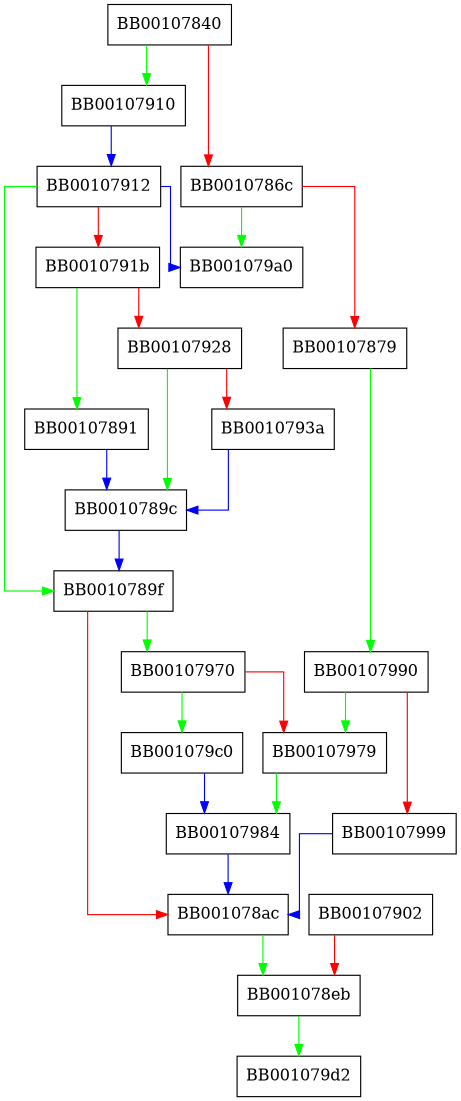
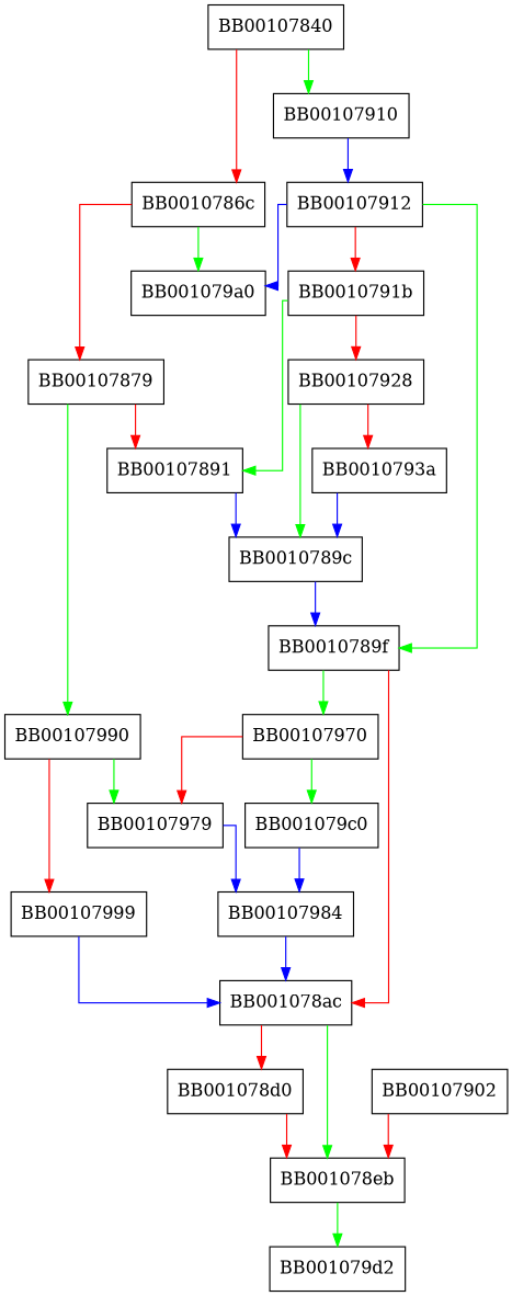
  digraph {
    splines=ortho
    node [shape=box]
    edge [color=red]
    BB00107840
    BB00107910
    BB0010786c
    BB00107912
    BB001079a0
    BB00107879
    BB0010789f
    BB0010791b
    BB00107990
    BB00107891
    BB00107979
    BB00107999
    BB0010789c
    BB00107984
    BB001078ac
    BB00107970
    BB001079c0
    BB001078eb
+   BB001078d0
    BB001079d2
    BB00107902
    BB00107928
    BB0010793a
    BB00107840 -> BB00107910 [color=green]
    BB00107840 -> BB0010786c
    BB00107910 -> BB00107912 [color=blue]
    BB0010786c -> BB001079a0 [color=green]
    BB0010786c -> BB00107879
    BB00107912 -> BB001079a0 [color=blue]
    BB00107912 -> BB0010789f [color=green]
    BB00107912 -> BB0010791b
    BB00107879 -> BB00107990 [color=green]
+   BB00107879 -> BB00107891
    BB0010789f -> BB001078ac
    BB0010789f -> BB00107970 [color=green]
    BB0010791b -> BB00107891 [color=green]
    BB0010791b -> BB00107928
    BB00107990 -> BB00107979 [color=green]
    BB00107990 -> BB00107999
    BB00107891 -> BB0010789c [color=blue]
-   BB00107979 -> BB00107984 [color=green]
+   BB00107979 -> BB00107984 [color=blue]
    BB00107999 -> BB001078ac [color=blue]
    BB0010789c -> BB0010789f [color=blue]
    BB00107984 -> BB001078ac [color=blue]
    BB001078ac -> BB001078eb [color=green]
+   BB001078ac -> BB001078d0
    BB00107970 -> BB00107979
    BB00107970 -> BB001079c0 [color=green]
    BB001079c0 -> BB00107984 [color=blue]
    BB001078eb -> BB001079d2 [color=green]
+   BB001078d0 -> BB001078eb
    BB00107902 -> BB001078eb
    BB00107928 -> BB0010789c [color=green]
    BB00107928 -> BB0010793a
    BB0010793a -> BB0010789c [color=blue]
  }
